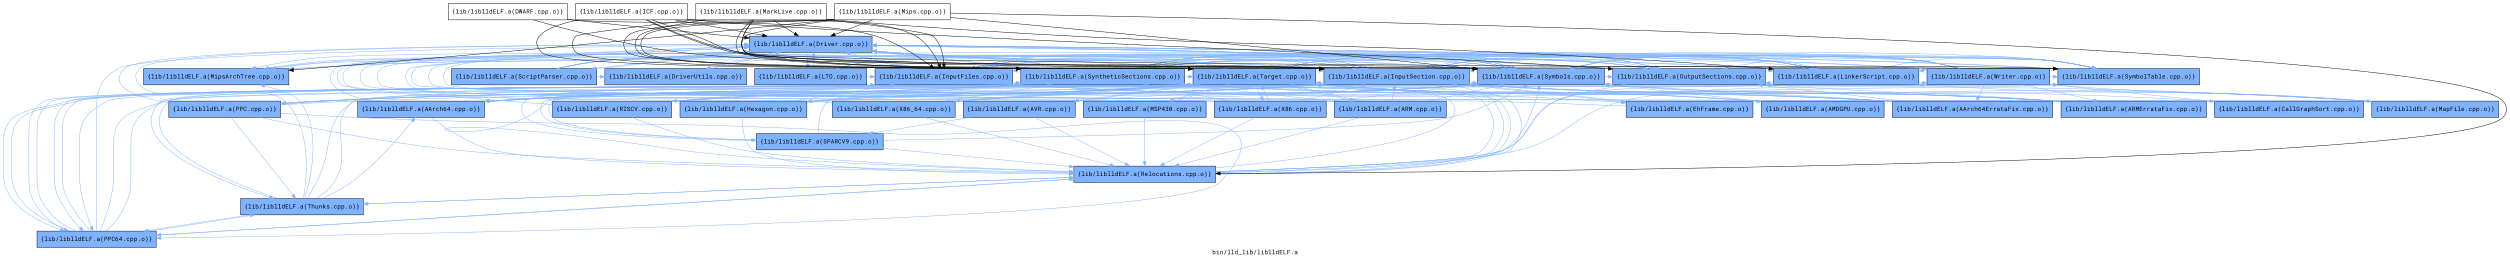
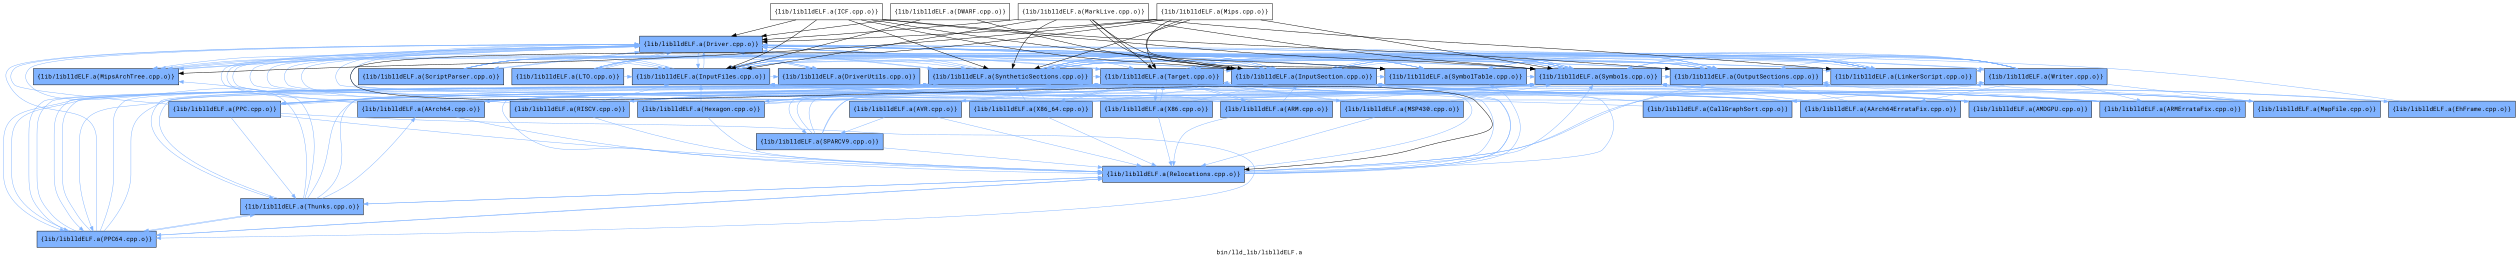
  digraph {
    fontname="Roboto Mono"
    label="bin/lld_lib/liblldELF.a"
    rankdir=TB
    node [fillcolor="0.600000 0.5 1" fontname="Roboto Mono" group=1 shape=box style=filled]
    edge [color="0.600000 0.5 1" fontname="Roboto Mono"]
    n1 [label="{lib/liblldELF.a(Driver.cpp.o)}"]
    n2 [label="{lib/liblldELF.a(MipsArchTree.cpp.o)}"]
    n3 [label="{lib/liblldELF.a(DriverUtils.cpp.o)}"]
    n4 [label="{lib/liblldELF.a(InputFiles.cpp.o)}"]
    n5 [label="{lib/liblldELF.a(InputSection.cpp.o)}"]
    n6 [label="{lib/liblldELF.a(LTO.cpp.o)}"]
    n7 [label="{lib/liblldELF.a(LinkerScript.cpp.o)}"]
    n8 [label="{lib/liblldELF.a(OutputSections.cpp.o)}"]
    n9 [label="{lib/liblldELF.a(ScriptParser.cpp.o)}"]
    n10 [label="{lib/liblldELF.a(SymbolTable.cpp.o)}"]
    n11 [label="{lib/liblldELF.a(Symbols.cpp.o)}"]
    n12 [label="{lib/liblldELF.a(SyntheticSections.cpp.o)}"]
    n13 [label="{lib/liblldELF.a(Target.cpp.o)}"]
    n14 [label="{lib/liblldELF.a(Writer.cpp.o)}"]
    n15 [label="{lib/liblldELF.a(AArch64.cpp.o)}"]
    n16 [label="{lib/liblldELF.a(PPC64.cpp.o)}"]
    n17 [label="{lib/liblldELF.a(EhFrame.cpp.o)}"]
    n18 [label="{lib/liblldELF.a(PPC.cpp.o)}"]
    n19 [label="{lib/liblldELF.a(Thunks.cpp.o)}"]
    n20 [label="{lib/liblldELF.a(RISCV.cpp.o)}"]
    n21 [label="{lib/liblldELF.a(Hexagon.cpp.o)}"]
    n22 [label="{lib/liblldELF.a(SPARCV9.cpp.o)}"]
    n23 [label="{lib/liblldELF.a(X86_64.cpp.o)}"]
    n24 [label="{lib/liblldELF.a(X86.cpp.o)}"]
    n25 [label="{lib/liblldELF.a(ARM.cpp.o)}"]
    n26 [label="{lib/liblldELF.a(MSP430.cpp.o)}"]
    n27 [label="{lib/liblldELF.a(AVR.cpp.o)}"]
    n28 [label="{lib/liblldELF.a(AMDGPU.cpp.o)}"]
    n29 [label="{lib/liblldELF.a(Relocations.cpp.o)}"]
    n30 [label="{lib/liblldELF.a(CallGraphSort.cpp.o)}"]
    n31 [label="{lib/liblldELF.a(AArch64ErrataFix.cpp.o)}"]
    n32 [label="{lib/liblldELF.a(ARMErrataFix.cpp.o)}"]
    n33 [label="{lib/liblldELF.a(MapFile.cpp.o)}"]
    n34 [group=0 label="{lib/liblldELF.a(ICF.cpp.o)}" fillcolor="" style=""]
    n35 [group=0 label="{lib/liblldELF.a(DWARF.cpp.o)}" fillcolor="" style=""]
    n36 [group=0 label="{lib/liblldELF.a(MarkLive.cpp.o)}" fillcolor="" style=""]
    n37 [group=0 label="{lib/liblldELF.a(Mips.cpp.o)}" fillcolor="" style=""]
    subgraph sub_1 {
      rank=same
      n1
    }
    subgraph sub_2 {
      rank=same
      n2
      n3
      n4
      n5
      n6
      n7
      n8
      n9
      n10
      n11
      n12
      n13
      n14
    }
    n1 -> n2
    n1 -> n3
    n1 -> n4
    n1 -> n5
    n1 -> n6
    n1 -> n7
    n1 -> n8
    n1 -> n9
    n1 -> n10
    n1 -> n11
    n1 -> n12
    n1 -> n13
    n1 -> n14
    n2 -> n1
    n2 -> n4
    n3 -> n1
    n4 -> n1
    n4 -> n2
+   n4 -> n3
    n4 -> n5
    n4 -> n10
    n4 -> n11
    n4 -> n12
    n5 -> n1
    n5 -> n4
    n5 -> n8
    n5 -> n10
-   n5 -> n11
+   n26 -> n11
    n5 -> n12
    n5 -> n13
    n5 -> n15
    n5 -> n16
    n5 -> n17
    n6 -> n1
    n6 -> n4
    n6 -> n5
    n6 -> n10
    n6 -> n11
    n7 -> n1
    n7 -> n4
    n7 -> n5
    n7 -> n8
    n7 -> n10
    n7 -> n11
    n7 -> n12
    n7 -> n13
    n7 -> n14
    n8 -> n1
    n8 -> n5
    n8 -> n7
    n8 -> n12
    n8 -> n13
    n9 -> n1
    n9 -> n3
    n9 -> n4
    n9 -> n7
    n9 -> n8
    n9 -> n10
    n9 -> n13
    n10 -> n1
    n10 -> n11
    n11 -> n1
    n11 -> n2
    n11 -> n4
    n11 -> n5
    n11 -> n8
    n11 -> n12
    n11 -> n13
    n12 -> n1
    n12 -> n2
    n12 -> n4
    n12 -> n5
    n12 -> n7
    n12 -> n8
    n12 -> n10
    n12 -> n11
    n12 -> n13
    n12 -> n16
-   n12 -> n17
    n12 -> n18
    n12 -> n19
    n13 -> n1
    n13 -> n5
    n13 -> n8
    n13 -> n15
    n13 -> n16
    n13 -> n18
    n13 -> n20
    n13 -> n21
    n13 -> n22
    n13 -> n23
    n13 -> n24
    n13 -> n25
    n13 -> n26
    n13 -> n27
    n13 -> n28
    n14 -> n1
    n14 -> n4
    n14 -> n5
    n14 -> n7
    n14 -> n8
    n14 -> n10
    n14 -> n11
    n14 -> n12
    n14 -> n13
    n14 -> n16
    n14 -> n29
    n14 -> n30
    n14 -> n31
    n14 -> n32
    n14 -> n33
    n15 -> n1
    n15 -> n5
    n15 -> n11
    n15 -> n12
    n15 -> n13
    n15 -> n29
    n16 -> n1
    n16 -> n5
    n16 -> n10
    n16 -> n11
    n16 -> n12
    n16 -> n13
    n16 -> n19
    n16 -> n29
    n17 -> n1
    n17 -> n5
    n18 -> n1
    n18 -> n5
    n18 -> n11
    n18 -> n12
    n18 -> n13
    n18 -> n16
    n18 -> n19
    n18 -> n29
    n19 -> n1
    n19 -> n2
    n19 -> n5
    n19 -> n12
    n19 -> n13
    n19 -> n15
    n19 -> n16
    n19 -> n29
    n20 -> n1
    n20 -> n4
    n20 -> n11
    n20 -> n12
    n20 -> n13
    n20 -> n29
+   n21 -> n1
    n21 -> n4
    n21 -> n5
    n21 -> n11
    n21 -> n12
    n21 -> n13
    n21 -> n29
    n22 -> n5
    n22 -> n11
    n22 -> n12
    n22 -> n13
    n22 -> n29
    n23 -> n1
    n23 -> n5
    n23 -> n11
    n23 -> n12
    n23 -> n13
    n23 -> n29
    n24 -> n1
    n24 -> n5
    n24 -> n11
    n24 -> n12
    n24 -> n13
    n24 -> n29
    n25 -> n1
    n25 -> n5
    n25 -> n11
    n25 -> n12
    n25 -> n13
    n25 -> n29
    n26 -> n13
    n26 -> n29
    n27 -> n11
    n27 -> n13
    n27 -> n22
    n27 -> n29
    n28 -> n4
    n28 -> n11
    n28 -> n13
    n29 -> n1
    n29 -> n4
    n29 -> n5
    n29 -> n7
    n29 -> n8
    n29 -> n10
    n29 -> n11
    n29 -> n12
    n29 -> n13
    n29 -> n16
    n29 -> n19
    n30 -> n1
    n30 -> n5
    n31 -> n4
    n31 -> n5
    n31 -> n8
    n31 -> n11
    n31 -> n12
    n31 -> n13
    n32 -> n4
    n32 -> n5
    n32 -> n8
    n32 -> n11
    n32 -> n12
    n32 -> n13
    n33 -> n1
    n33 -> n4
    n33 -> n5
    n33 -> n7
    n33 -> n11
    n34 -> n1 [color=""]
    n34 -> n4 [color=""]
    n34 -> n5 [color=""]
    n34 -> n8 [color=""]
    n34 -> n10 [color=""]
    n34 -> n11 [color=""]
    n34 -> n12 [color=""]
    n35 -> n1 [color=""]
    n35 -> n4 [color=""]
    n35 -> n5 [color=""]
    n36 -> n1 [color=""]
    n36 -> n4 [color=""]
    n36 -> n5 [color=""]
    n36 -> n7 [color=""]
    n36 -> n10 [color=""]
    n36 -> n11 [color=""]
    n36 -> n12 [color=""]
    n36 -> n13 [color=""]
    n37 -> n1 [color=""]
    n37 -> n2 [color=""]
    n37 -> n5 [color=""]
    n37 -> n11 [color=""]
    n37 -> n12 [color=""]
    n37 -> n13 [color=""]
    n37 -> n29 [color=""]
  }
